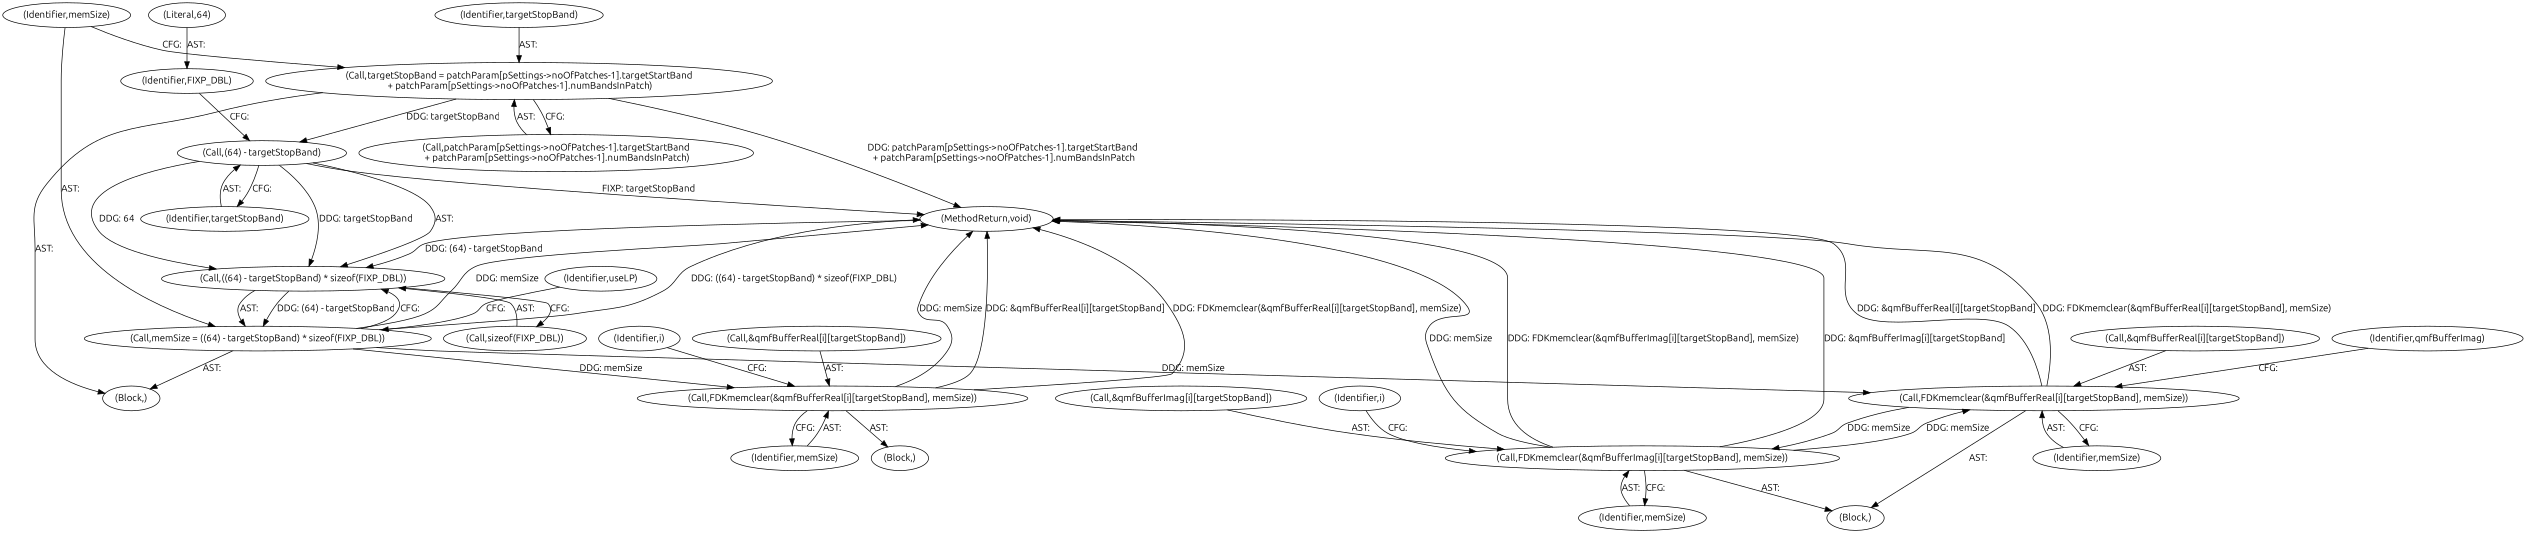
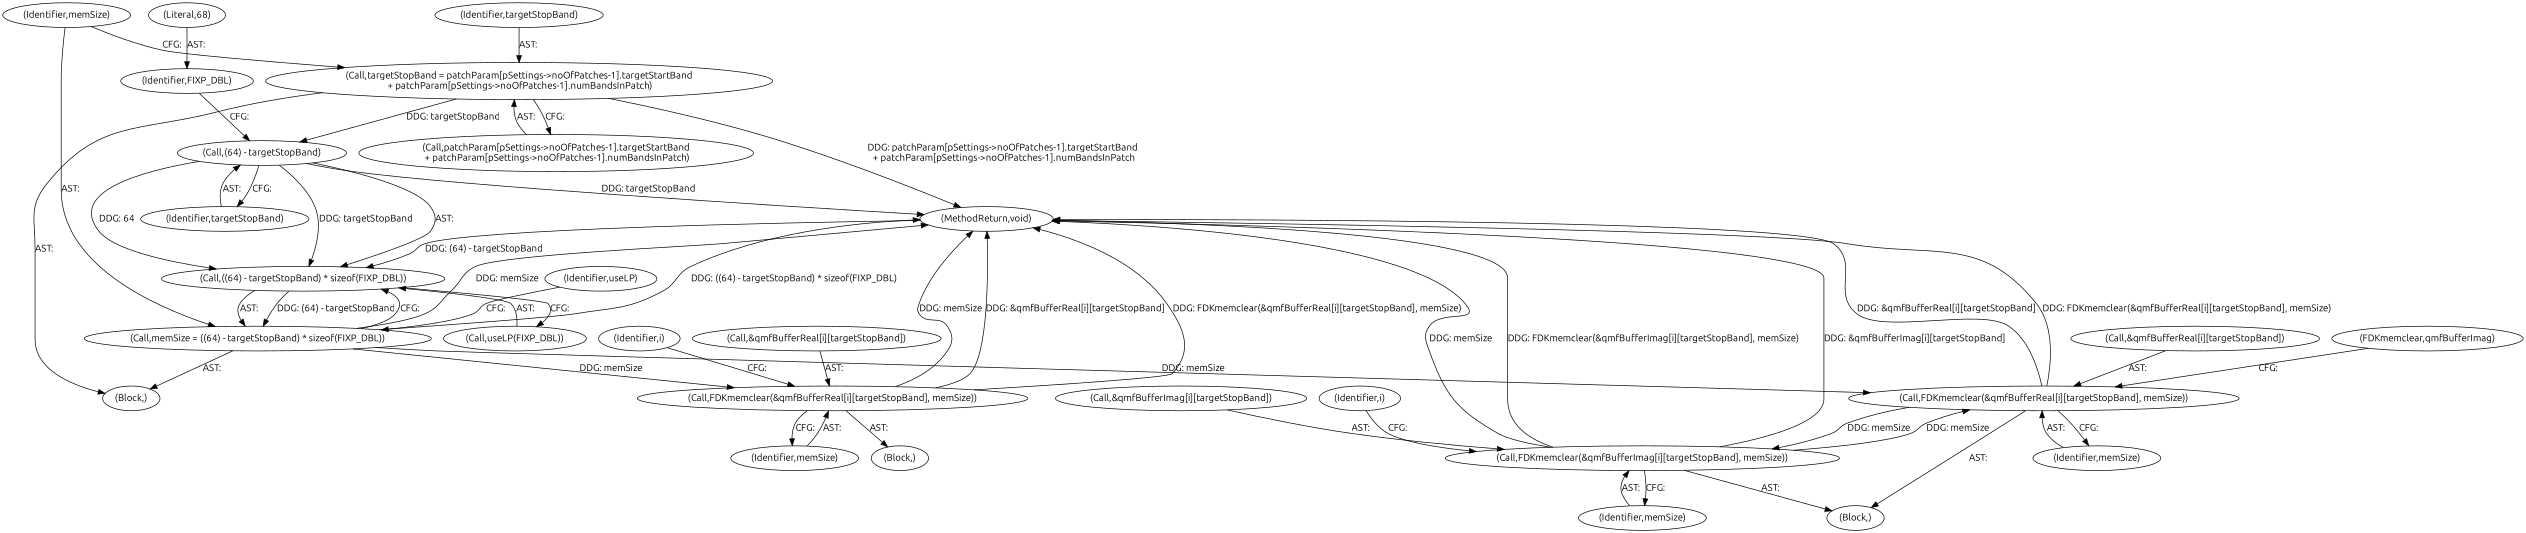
  digraph {
    fontname=Ubuntu
    node [fontname=Ubuntu]
    edge [fontname=Ubuntu]
    n1 [label="(Call,targetStopBand = patchParam[pSettings->noOfPatches-1].targetStartBand\n + patchParam[pSettings->noOfPatches-1].numBandsInPatch)"]
    n2 [label="(Call,(64) - targetStopBand)"]
    n3 [label="(Block,)"]
    n4 [label="(MethodReturn,void)"]
    n5 [label="(Call,patchParam[pSettings->noOfPatches-1].targetStartBand\n + patchParam[pSettings->noOfPatches-1].numBandsInPatch)"]
    n6 [label="(Call,((64) - targetStopBand) * sizeof(FIXP_DBL))"]
    n7 [label="(Identifier,targetStopBand)"]
    n8 [label="(Call,memSize = ((64) - targetStopBand) * sizeof(FIXP_DBL))"]
-   n9 [label="(Call,sizeof(FIXP_DBL))"]
+   n9 [label="(Call,useLP(FIXP_DBL))"]
    n10 [label="(Call,FDKmemclear(&qmfBufferReal[i][targetStopBand], memSize))"]
    n11 [label="(Call,FDKmemclear(&qmfBufferReal[i][targetStopBand], memSize))"]
    n12 [label="(Call,FDKmemclear(&qmfBufferImag[i][targetStopBand], memSize))"]
    n13 [label="(Block,)"]
    n14 [label="(Identifier,memSize)"]
    n15 [label="(Block,)"]
    n16 [label="(Identifier,memSize)"]
    n17 [label="(Identifier,memSize)"]
    n18 [label="(Call,&qmfBufferReal[i][targetStopBand])"]
-   n19 [label="(Literal,64)"]
+   n19 [label="(Literal,68)"]
    n20 [label="(Identifier,FIXP_DBL)"]
-   n21 [label="(Identifier,qmfBufferImag)"]
+   n21 [label="(FDKmemclear,qmfBufferImag)"]
    n22 [label="(Identifier,i)"]
    n23 [label="(Call,&qmfBufferReal[i][targetStopBand])"]
    n24 [label="(Identifier,memSize)"]
    n25 [label="(Identifier,useLP)"]
    n26 [label="(Call,&qmfBufferImag[i][targetStopBand])"]
    n27 [label="(Identifier,targetStopBand)"]
    n28 [label="(Identifier,i)"]
    n1 -> n2 [label="DDG: targetStopBand"]
    n1 -> n3 [label="AST: "]
    n1 -> n4 [label="DDG: patchParam[pSettings->noOfPatches-1].targetStartBand\n + patchParam[pSettings->noOfPatches-1].numBandsInPatch"]
    n1 -> n5 [label="CFG: "]
-   n2 -> n4 [label="FIXP: targetStopBand"]
+   n2 -> n4 [label="DDG: targetStopBand"]
    n2 -> n6 [label="AST: "]
    n2 -> n6 [label="DDG: 64"]
    n2 -> n6 [label="DDG: targetStopBand"]
    n2 -> n7 [label="CFG: "]
    n4 -> n6 [label="DDG: (64) - targetStopBand"]
    n5 -> n1 [label="AST: "]
    n6 -> n8 [label="AST: "]
    n6 -> n8 [label="DDG: (64) - targetStopBand"]
    n6 -> n9 [label="CFG: "]
    n7 -> n2 [label="AST: "]
    n8 -> n3 [label="AST: "]
    n8 -> n4 [label="DDG: ((64) - targetStopBand) * sizeof(FIXP_DBL)"]
    n8 -> n4 [label="DDG: memSize"]
    n8 -> n6 [label="CFG: "]
    n8 -> n10 [label="DDG: memSize"]
    n8 -> n11 [label="DDG: memSize"]
    n9 -> n6 [label="AST: "]
    n10 -> n4 [label="DDG: &qmfBufferReal[i][targetStopBand]"]
    n10 -> n4 [label="DDG: FDKmemclear(&qmfBufferReal[i][targetStopBand], memSize)"]
    n10 -> n12 [label="DDG: memSize"]
    n10 -> n13 [label="AST: "]
    n10 -> n14 [label="CFG: "]
    n11 -> n4 [label="DDG: &qmfBufferReal[i][targetStopBand]"]
    n11 -> n4 [label="DDG: FDKmemclear(&qmfBufferReal[i][targetStopBand], memSize)"]
    n11 -> n4 [label="DDG: memSize"]
    n11 -> n15 [label="AST: "]
    n11 -> n16 [label="CFG: "]
    n12 -> n4 [label="DDG: memSize"]
    n12 -> n4 [label="DDG: FDKmemclear(&qmfBufferImag[i][targetStopBand], memSize)"]
    n12 -> n4 [label="DDG: &qmfBufferImag[i][targetStopBand]"]
    n12 -> n10 [label="DDG: memSize"]
    n12 -> n13 [label="AST: "]
    n12 -> n17 [label="CFG: "]
    n14 -> n10 [label="AST: "]
    n16 -> n11 [label="AST: "]
    n17 -> n12 [label="AST: "]
    n18 -> n11 [label="AST: "]
    n19 -> n20 [label="AST: "]
    n20 -> n2 [label="CFG: "]
    n21 -> n10 [label="CFG: "]
    n22 -> n11 [label="CFG: "]
    n23 -> n10 [label="AST: "]
    n24 -> n1 [label="CFG: "]
    n24 -> n8 [label="AST: "]
    n25 -> n8 [label="CFG: "]
    n26 -> n12 [label="AST: "]
    n27 -> n1 [label="AST: "]
    n28 -> n12 [label="CFG: "]
  }
